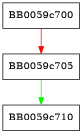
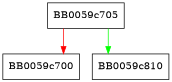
  digraph {
    splines=ortho
    node [shape=box]
    BB0059c700
    BB0059c705
-   BB0059c710
-   BB0059c700 -> BB0059c705 [color=red]
+   BB0059c710 [label=BB0059c810]
+   BB0059c705 -> BB0059c700 [color=red]
    BB0059c705 -> BB0059c710 [color=green]
  }
